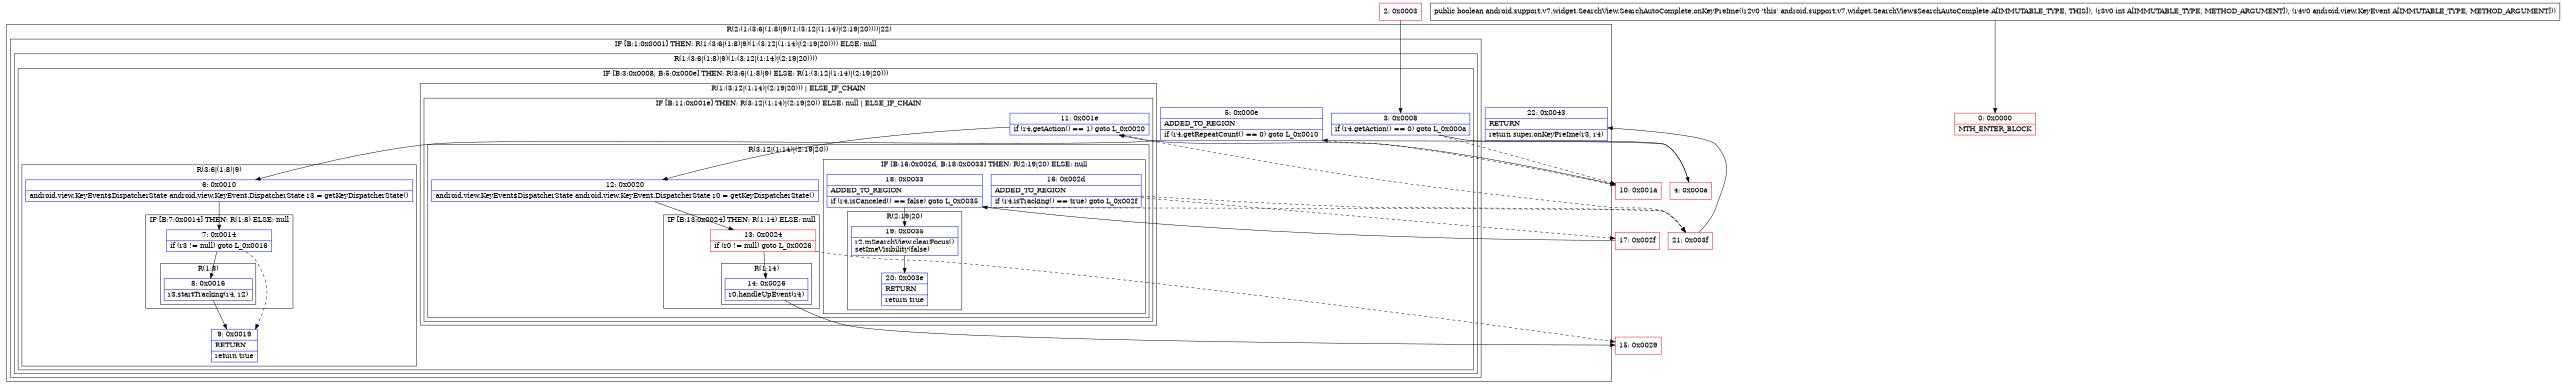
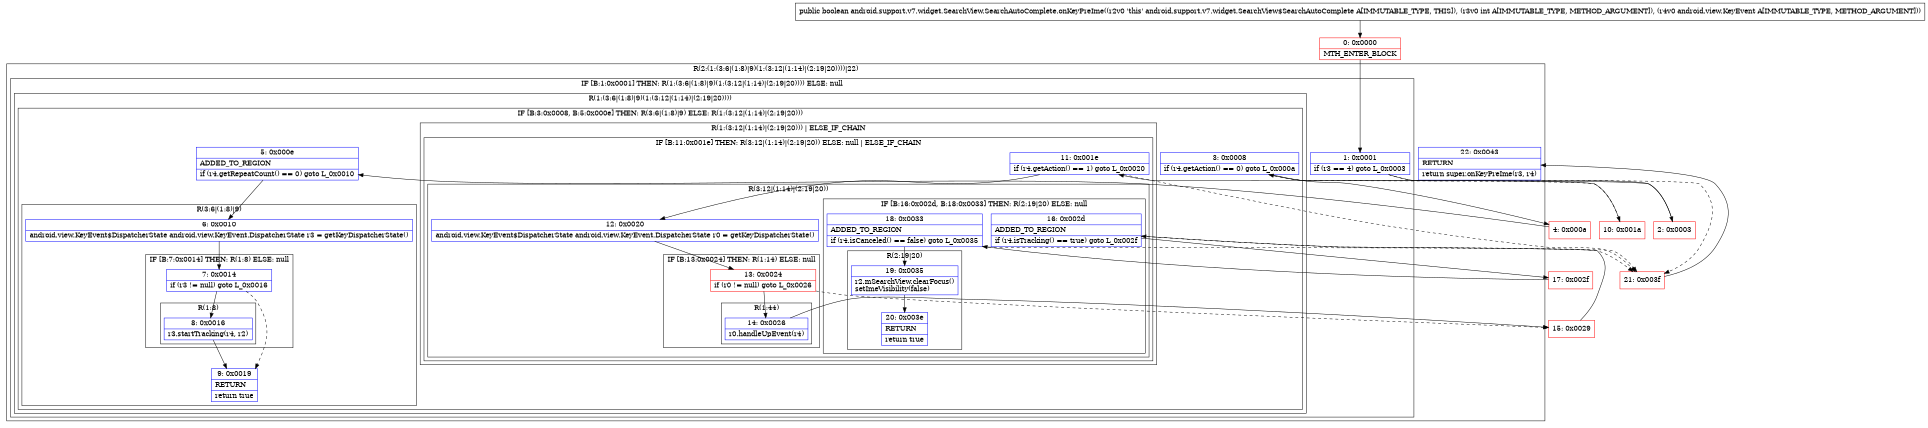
  digraph {
    node [color=blue shape=record]
    n1 [label="{8\:\ 0x0016|r3.startTracking(r4, r2)\l}"]
    n2 [label="{7\:\ 0x0014|if (r3 != null) goto L_0x0016\l}"]
    n3 [label="{6\:\ 0x0010|android.view.KeyEvent$DispatcherState android.view.KeyEvent.DispatcherState r3 = getKeyDispatcherState()\l}"]
    n4 [label="{9\:\ 0x0019|RETURN\l|return true\l}"]
    n5 [label="{14\:\ 0x0026|r0.handleUpEvent(r4)\l}"]
    n6 [color=red label="{13\:\ 0x0024|if (r0 != null) goto L_0x0026\l}"]
    n7 [label="{19\:\ 0x0035|r2.mSearchView.clearFocus()\lsetImeVisibility(false)\l}"]
    n8 [label="{20\:\ 0x003e|RETURN\l|return true\l}"]
    n9 [label="{16\:\ 0x002d|ADDED_TO_REGION\l|if (r4.isTracking() == true) goto L_0x002f\l}"]
    n10 [label="{18\:\ 0x0033|ADDED_TO_REGION\l|if (r4.isCanceled() == false) goto L_0x0035\l}"]
    n11 [label="{12\:\ 0x0020|android.view.KeyEvent$DispatcherState android.view.KeyEvent.DispatcherState r0 = getKeyDispatcherState()\l}"]
    n12 [label="{11\:\ 0x001e|if (r4.getAction() == 1) goto L_0x0020\l}"]
    n13 [label="{3\:\ 0x0008|if (r4.getAction() == 0) goto L_0x000a\l}"]
    n14 [label="{5\:\ 0x000e|ADDED_TO_REGION\l|if (r4.getRepeatCount() == 0) goto L_0x0010\l}"]
+   n15 [label="{1\:\ 0x0001|if (r3 == 4) goto L_0x0003\l}"]
    n16 [label="{22\:\ 0x0043|RETURN\l|return super.onKeyPreIme(r3, r4)\l}"]
    n17 [color=red label="{15\:\ 0x0029}"]
    n18 [color=red label="{21\:\ 0x003f}"]
    n19 [color=red label="{17\:\ 0x002f}"]
    n20 [color=red label="{4\:\ 0x000a}"]
    n21 [color=red label="{10\:\ 0x001a}"]
    n22 [color=red label="{2\:\ 0x0003}"]
    n23 [color=red label="{0\:\ 0x0000|MTH_ENTER_BLOCK\l}"]
    n24 [label="{public boolean android.support.v7.widget.SearchView.SearchAutoComplete.onKeyPreIme((r2v0 'this' android.support.v7.widget.SearchView$SearchAutoComplete A[IMMUTABLE_TYPE, THIS]), (r3v0 int A[IMMUTABLE_TYPE, METHOD_ARGUMENT]), (r4v0 android.view.KeyEvent A[IMMUTABLE_TYPE, METHOD_ARGUMENT])) }" color=""]
    subgraph cluster_1 {
      label="R(2:(1:(3:6|(1:8)|9)(1:(3:12|(1:14)|(2:19|20))))|22)"
      n16
      subgraph cluster_2 {
        label="IF [B:1:0x0001] THEN: R(1:(3:6|(1:8)|9)(1:(3:12|(1:14)|(2:19|20)))) ELSE: null"
+       n15
        subgraph cluster_3 {
          label="R(1:(3:6|(1:8)|9)(1:(3:12|(1:14)|(2:19|20))))"
          subgraph cluster_4 {
            label="IF [B:3:0x0008, B:5:0x000e] THEN: R(3:6|(1:8)|9) ELSE: R(1:(3:12|(1:14)|(2:19|20)))"
            n13
            n14
            subgraph cluster_5 {
              label="R(3:6|(1:8)|9)"
              n3
              n4
              subgraph cluster_6 {
                label="IF [B:7:0x0014] THEN: R(1:8) ELSE: null"
                n2
                subgraph cluster_7 {
                  label="R(1:8)"
                  n1
                }
              }
            }
            subgraph cluster_8 {
              label="R(1:(3:12|(1:14)|(2:19|20))) | ELSE_IF_CHAIN\l"
              subgraph cluster_9 {
                label="IF [B:11:0x001e] THEN: R(3:12|(1:14)|(2:19|20)) ELSE: null | ELSE_IF_CHAIN\l"
                n12
                subgraph cluster_10 {
                  label="R(3:12|(1:14)|(2:19|20))"
                  n11
                  subgraph cluster_11 {
                    label="IF [B:13:0x0024] THEN: R(1:14) ELSE: null"
                    n6
                    subgraph cluster_12 {
-                     label="R(1:14)"
+                     label="R(1:44)"
                      n5
                    }
                  }
                  subgraph cluster_13 {
                    label="IF [B:16:0x002d, B:18:0x0033] THEN: R(2:19|20) ELSE: null"
                    n9
                    n10
                    subgraph cluster_14 {
                      label="R(2:19|20)"
                      n7
                      n8
                    }
                  }
                }
              }
            }
          }
        }
      }
    }
    n1 -> n4
    n2 -> n1
    n2 -> n4 [style=dashed]
    n3 -> n2
    n5 -> n17
    n6 -> n5
    n6 -> n17 [style=dashed]
    n7 -> n8
    n9 -> n18 [style=dashed]
-   n9 -> n19 [style=dashed]
+   n9 -> n19
    n10 -> n7
    n10 -> n18 [style=dashed]
    n11 -> n6
    n12 -> n11
    n12 -> n18 [style=dashed]
    n13 -> n20
    n13 -> n21 [style=dashed]
    n14 -> n3
-   n14 -> n21 [style=dashed]
+   n15 -> n18 [style=dashed]
+   n15 -> n22
+   n17 -> n9
    n18 -> n16
    n19 -> n10
    n20 -> n14
    n21 -> n12
    n22 -> n13
+   n23 -> n15
    n24 -> n23
  }
